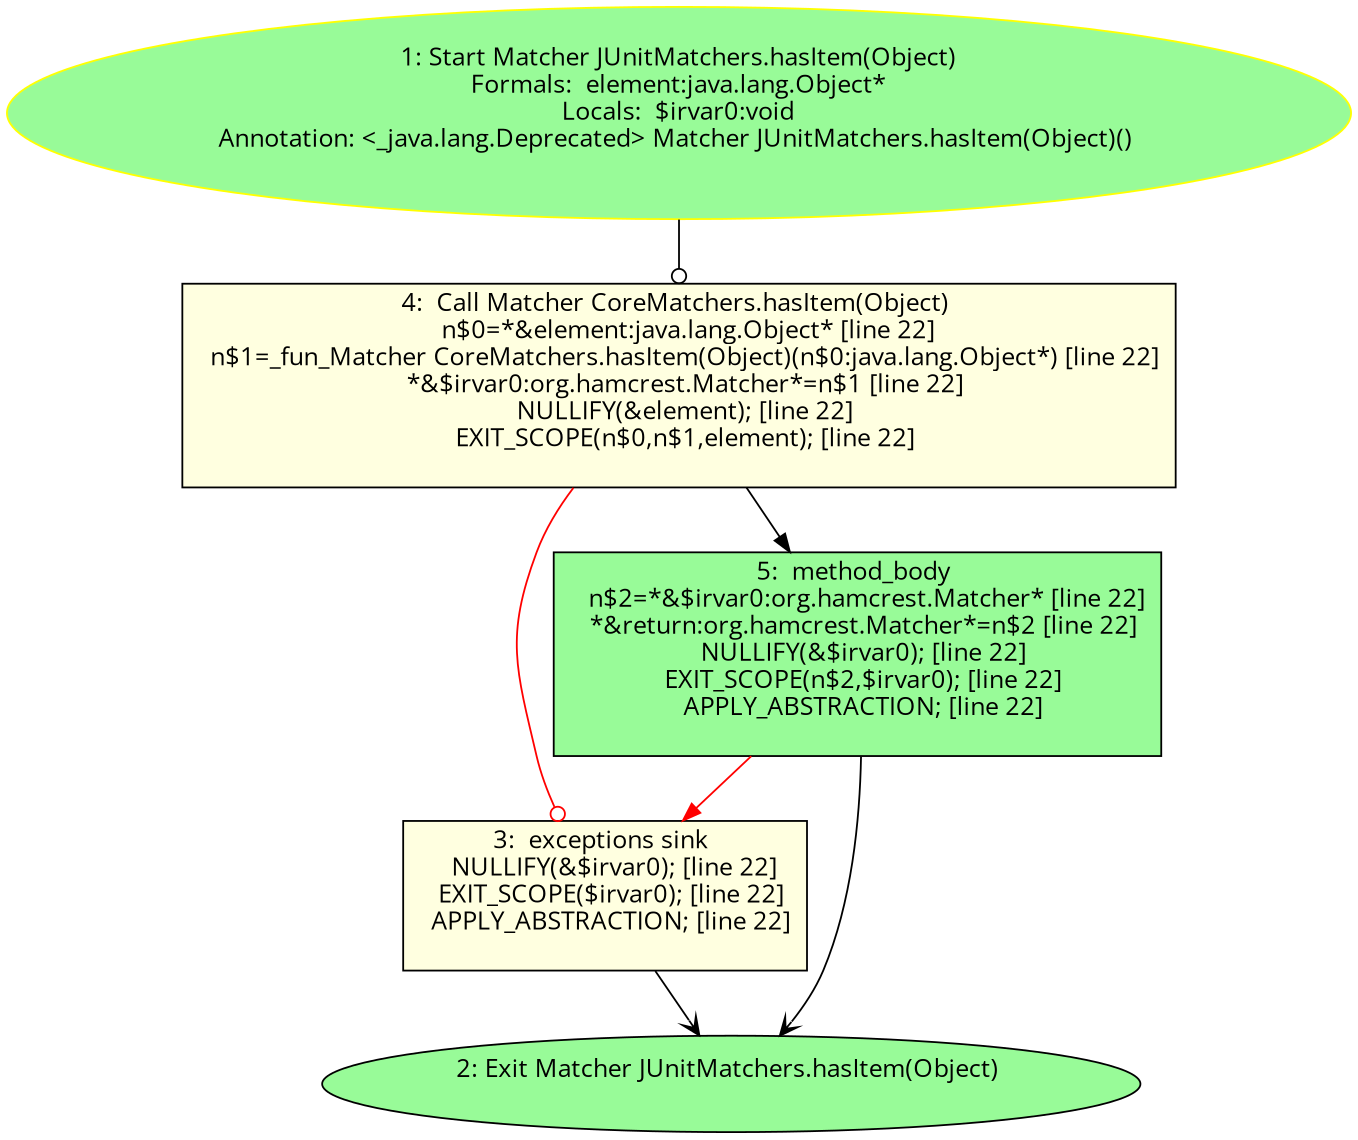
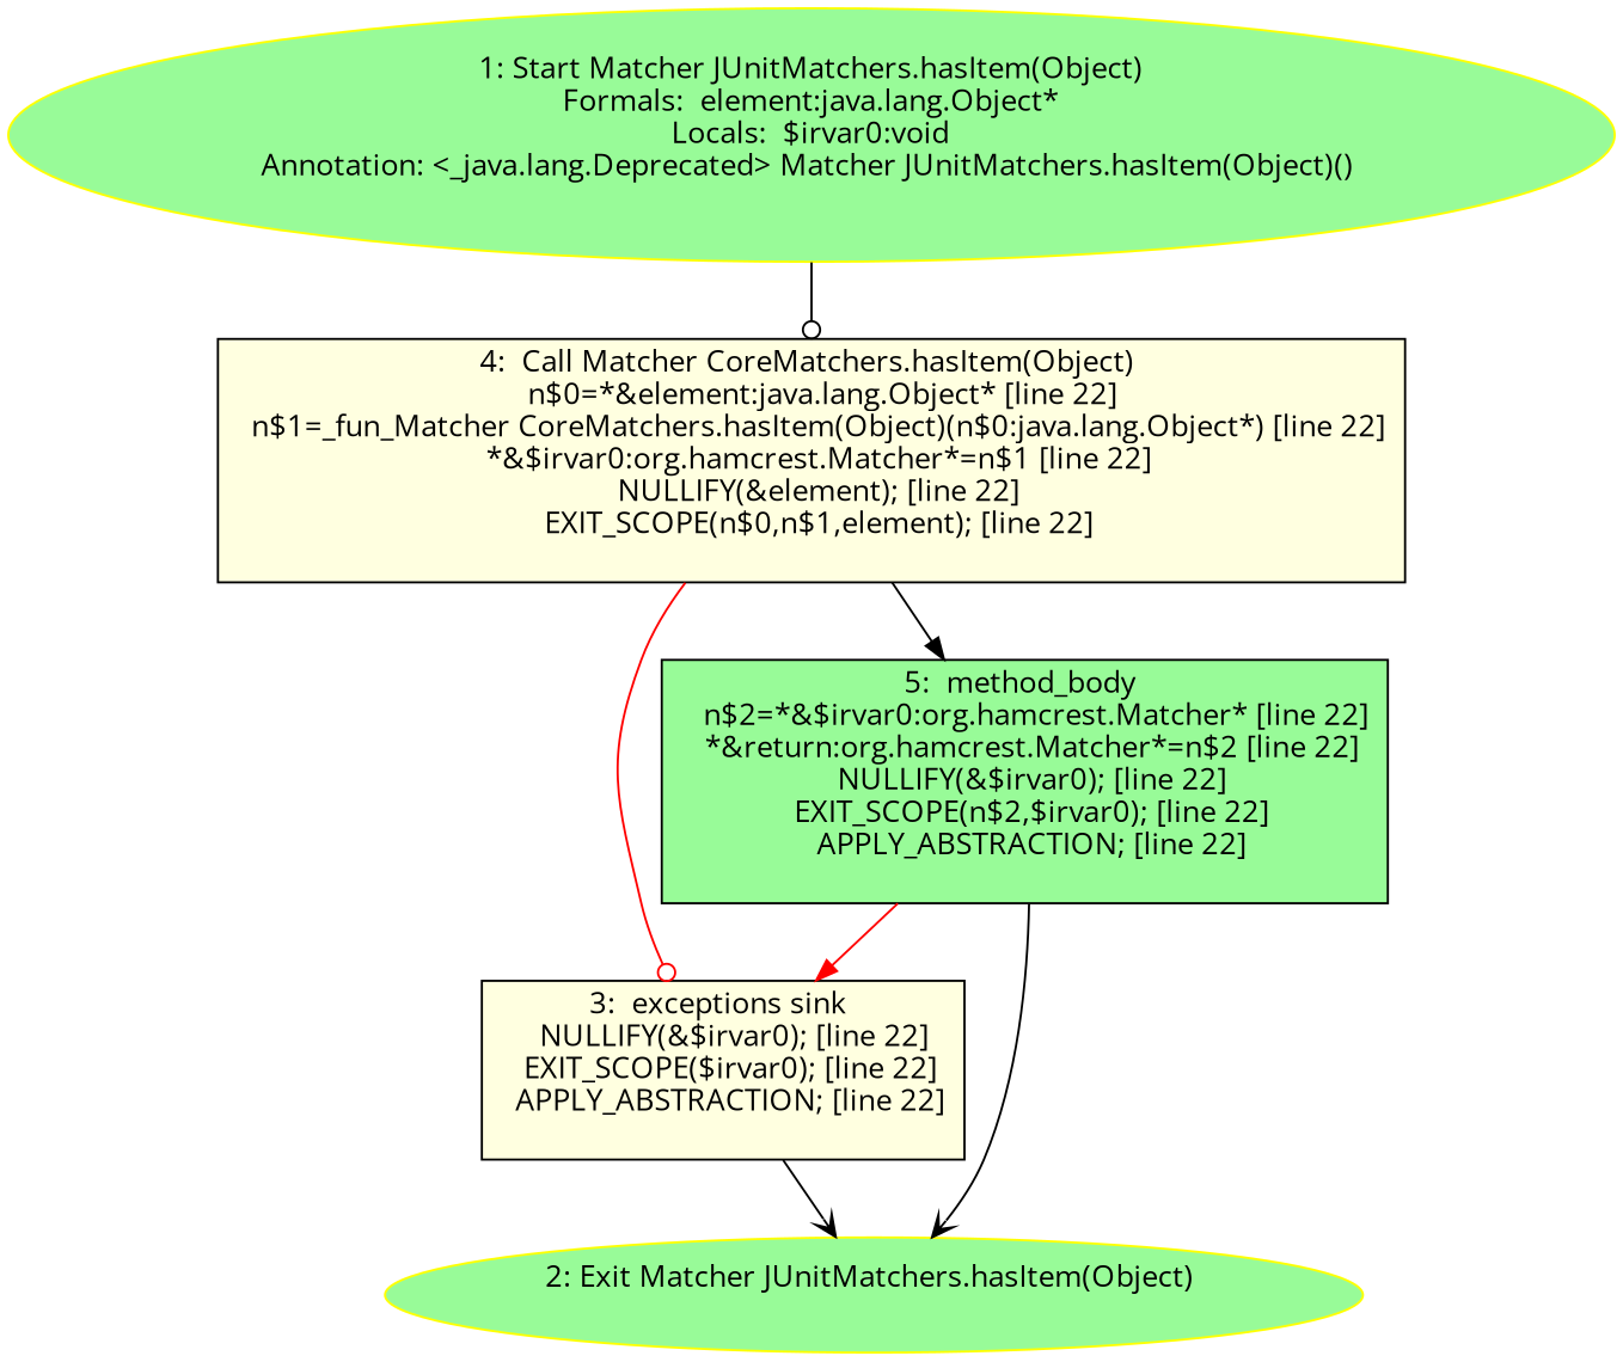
  digraph {
    fontname="Open Sans"
    node [style=filled fillcolor=palegreen fontname="Open Sans" shape=box]
    edge [arrowhead=odot fontname="Open Sans"]
    n1 [color=yellow label="1: Start Matcher JUnitMatchers.hasItem(Object)\nFormals:  element:java.lang.Object*\nLocals:  $irvar0:void\nAnnotation: <_java.lang.Deprecated> Matcher JUnitMatchers.hasItem(Object)() \n  " shape=""]
    n2 [label="4:  Call Matcher CoreMatchers.hasItem(Object) \n   n$0=*&element:java.lang.Object* [line 22]\n  n$1=_fun_Matcher CoreMatchers.hasItem(Object)(n$0:java.lang.Object*) [line 22]\n  *&$irvar0:org.hamcrest.Matcher*=n$1 [line 22]\n  NULLIFY(&element); [line 22]\n  EXIT_SCOPE(n$0,n$1,element); [line 22]\n " fillcolor=lightyellow]
    n3 [label="3:  exceptions sink \n   NULLIFY(&$irvar0); [line 22]\n  EXIT_SCOPE($irvar0); [line 22]\n  APPLY_ABSTRACTION; [line 22]\n " fillcolor=lightyellow]
    n4 [label="5:  method_body \n   n$2=*&$irvar0:org.hamcrest.Matcher* [line 22]\n  *&return:org.hamcrest.Matcher*=n$2 [line 22]\n  NULLIFY(&$irvar0); [line 22]\n  EXIT_SCOPE(n$2,$irvar0); [line 22]\n  APPLY_ABSTRACTION; [line 22]\n "]
-   n5 [color=black label="2: Exit Matcher JUnitMatchers.hasItem(Object) \n  " shape=""]
+   n5 [color=yellow label="2: Exit Matcher JUnitMatchers.hasItem(Object) \n  " shape=""]
    n1 -> n2
    n2 -> n3 [color=red]
    n2 -> n4 [arrowhead=normal]
    n3 -> n5 [arrowhead=vee]
    n4 -> n3 [color=red arrowhead=normal]
    n4 -> n5 [arrowhead=vee]
  }
